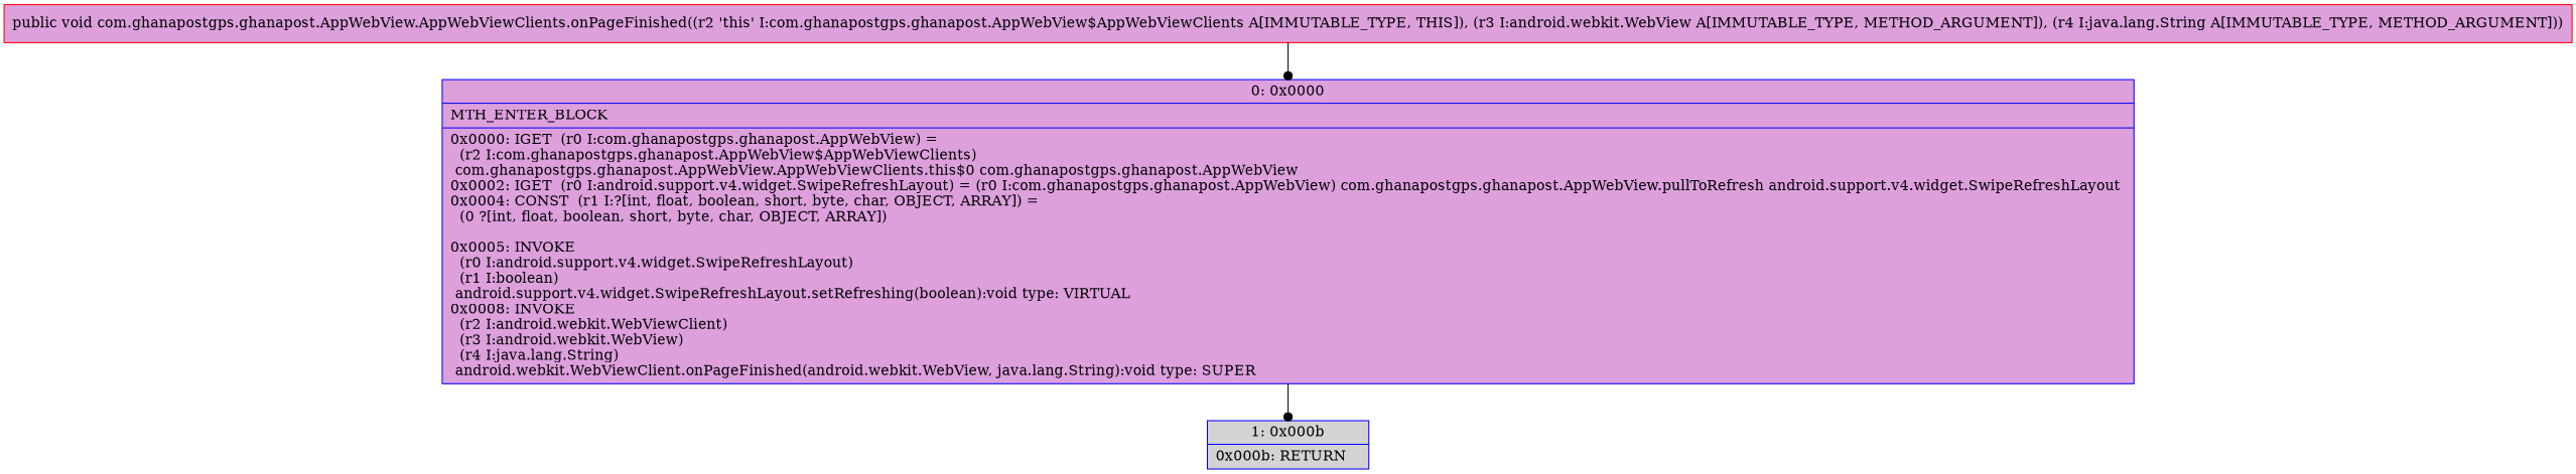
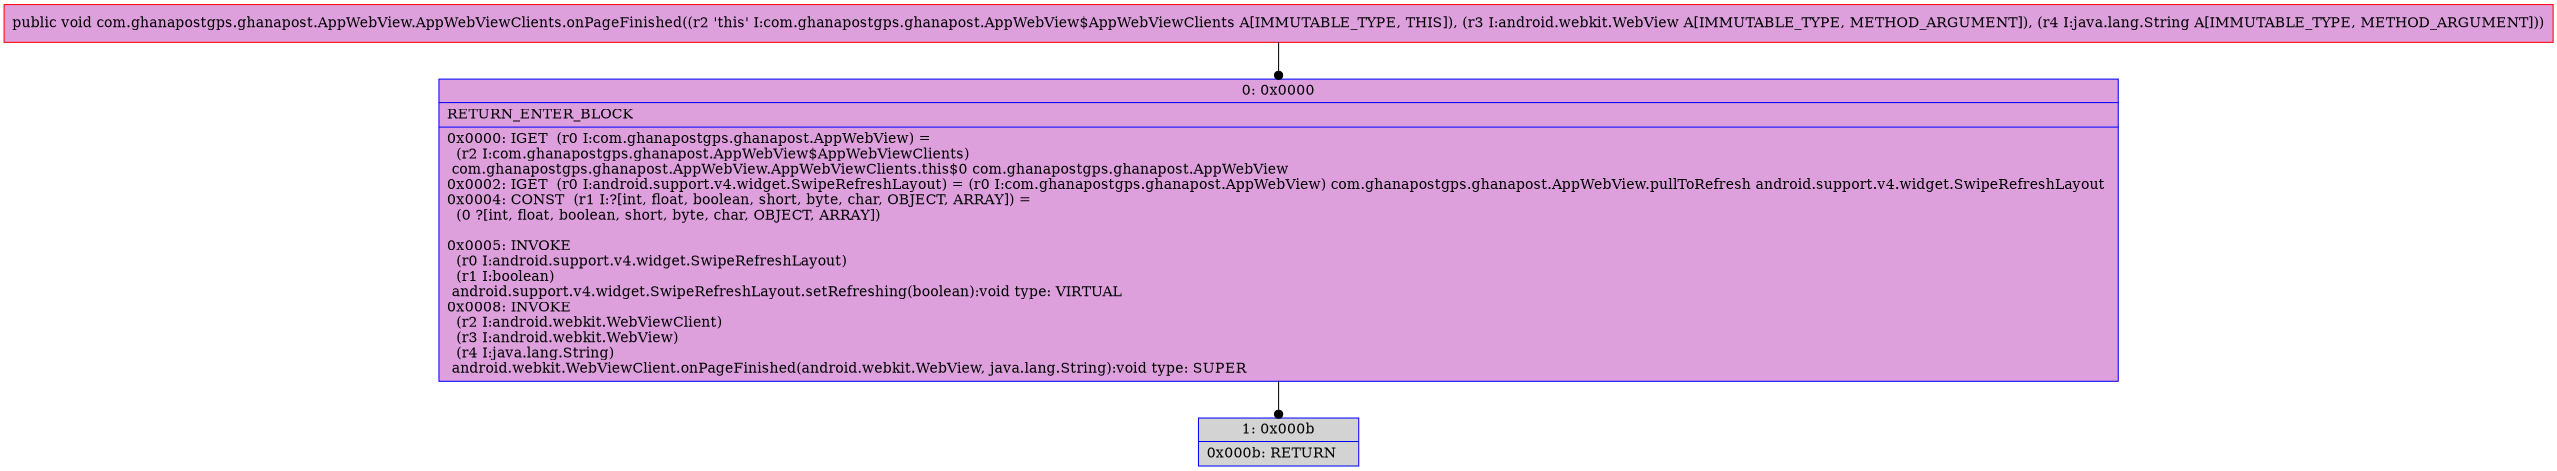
  digraph {
    node [shape=record style=filled fillcolor=plum color=blue]
    edge [arrowhead=dot]
-   n1 [label="{0\:\ 0x0000|MTH_ENTER_BLOCK\l|0x0000: IGET  (r0 I:com.ghanapostgps.ghanapost.AppWebView) = \l  (r2 I:com.ghanapostgps.ghanapost.AppWebView$AppWebViewClients)\l com.ghanapostgps.ghanapost.AppWebView.AppWebViewClients.this$0 com.ghanapostgps.ghanapost.AppWebView \l0x0002: IGET  (r0 I:android.support.v4.widget.SwipeRefreshLayout) = (r0 I:com.ghanapostgps.ghanapost.AppWebView) com.ghanapostgps.ghanapost.AppWebView.pullToRefresh android.support.v4.widget.SwipeRefreshLayout \l0x0004: CONST  (r1 I:?[int, float, boolean, short, byte, char, OBJECT, ARRAY]) = \l  (0 ?[int, float, boolean, short, byte, char, OBJECT, ARRAY])\l \l0x0005: INVOKE  \l  (r0 I:android.support.v4.widget.SwipeRefreshLayout)\l  (r1 I:boolean)\l android.support.v4.widget.SwipeRefreshLayout.setRefreshing(boolean):void type: VIRTUAL \l0x0008: INVOKE  \l  (r2 I:android.webkit.WebViewClient)\l  (r3 I:android.webkit.WebView)\l  (r4 I:java.lang.String)\l android.webkit.WebViewClient.onPageFinished(android.webkit.WebView, java.lang.String):void type: SUPER \l}"]
+   n1 [label="{0\:\ 0x0000|RETURN_ENTER_BLOCK\l|0x0000: IGET  (r0 I:com.ghanapostgps.ghanapost.AppWebView) = \l  (r2 I:com.ghanapostgps.ghanapost.AppWebView$AppWebViewClients)\l com.ghanapostgps.ghanapost.AppWebView.AppWebViewClients.this$0 com.ghanapostgps.ghanapost.AppWebView \l0x0002: IGET  (r0 I:android.support.v4.widget.SwipeRefreshLayout) = (r0 I:com.ghanapostgps.ghanapost.AppWebView) com.ghanapostgps.ghanapost.AppWebView.pullToRefresh android.support.v4.widget.SwipeRefreshLayout \l0x0004: CONST  (r1 I:?[int, float, boolean, short, byte, char, OBJECT, ARRAY]) = \l  (0 ?[int, float, boolean, short, byte, char, OBJECT, ARRAY])\l \l0x0005: INVOKE  \l  (r0 I:android.support.v4.widget.SwipeRefreshLayout)\l  (r1 I:boolean)\l android.support.v4.widget.SwipeRefreshLayout.setRefreshing(boolean):void type: VIRTUAL \l0x0008: INVOKE  \l  (r2 I:android.webkit.WebViewClient)\l  (r3 I:android.webkit.WebView)\l  (r4 I:java.lang.String)\l android.webkit.WebViewClient.onPageFinished(android.webkit.WebView, java.lang.String):void type: SUPER \l}"]
    n2 [label="{1\:\ 0x000b|0x000b: RETURN   \l}" fillcolor=lightgrey]
    n3 [label="{public void com.ghanapostgps.ghanapost.AppWebView.AppWebViewClients.onPageFinished((r2 'this' I:com.ghanapostgps.ghanapost.AppWebView$AppWebViewClients A[IMMUTABLE_TYPE, THIS]), (r3 I:android.webkit.WebView A[IMMUTABLE_TYPE, METHOD_ARGUMENT]), (r4 I:java.lang.String A[IMMUTABLE_TYPE, METHOD_ARGUMENT])) }" color=red]
    n1 -> n2
    n3 -> n1
  }
